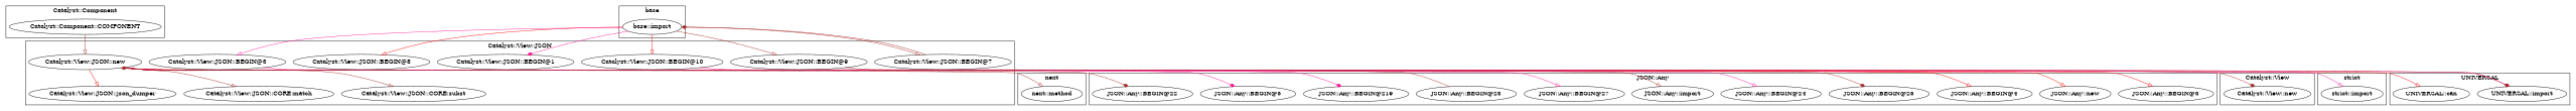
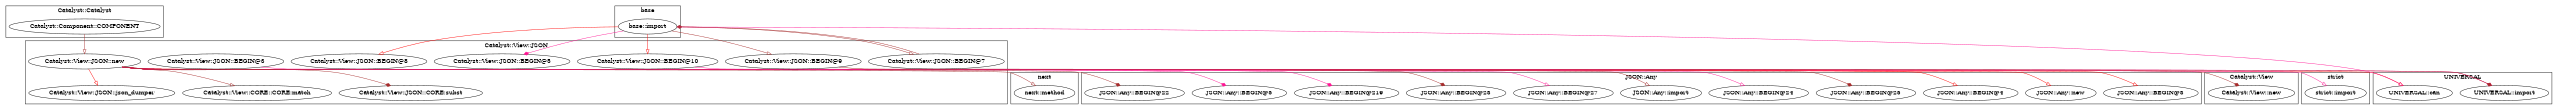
  digraph {
    edge [arrowhead=onormal color=brown]
    "next::method"
    "Catalyst::Component::COMPONENT"
-   "Catalyst::View::JSON::BEGIN@5" [label="Catalyst::View::JSON::BEGIN@1"]
+   "Catalyst::View::JSON::BEGIN@5"
    "Catalyst::View::JSON::BEGIN@8"
    "Catalyst::View::JSON::json_dumper"
-   "Catalyst::View::JSON::CORE:match"
+   "Catalyst::View::JSON::CORE:match" [label="Catalyst::View::CORE::CORE:match"]
    "Catalyst::View::JSON::new"
    "Catalyst::View::JSON::BEGIN@10"
    "Catalyst::View::JSON::BEGIN@7"
    "Catalyst::View::JSON::CORE:subst"
    "Catalyst::View::JSON::BEGIN@3"
    "Catalyst::View::JSON::BEGIN@9"
    "UNIVERSAL::import"
    "UNIVERSAL::can"
    "base::import"
    "JSON::Any::BEGIN@3"
    "JSON::Any::new"
    "JSON::Any::BEGIN@4"
    "JSON::Any::BEGIN@25"
    "JSON::Any::BEGIN@24"
    "JSON::Any::import"
    "JSON::Any::BEGIN@27"
    "JSON::Any::BEGIN@23"
    "JSON::Any::BEGIN@219"
    "JSON::Any::BEGIN@5"
    "JSON::Any::BEGIN@22"
    "Catalyst::View::new"
    "strict::import"
    subgraph cluster_1 {
      label=next
      "next::method"
    }
    subgraph cluster_2 {
-     label="Catalyst::Component"
+     label="Catalyst::Catalyst"
      "Catalyst::Component::COMPONENT"
    }
    subgraph cluster_3 {
      label="Catalyst::View::JSON"
      "Catalyst::View::JSON::BEGIN@5"
      "Catalyst::View::JSON::BEGIN@8"
      "Catalyst::View::JSON::json_dumper"
      "Catalyst::View::JSON::CORE:match"
      "Catalyst::View::JSON::new"
      "Catalyst::View::JSON::BEGIN@10"
      "Catalyst::View::JSON::BEGIN@7"
      "Catalyst::View::JSON::CORE:subst"
      "Catalyst::View::JSON::BEGIN@3"
      "Catalyst::View::JSON::BEGIN@9"
    }
    subgraph cluster_4 {
      label=UNIVERSAL
      "UNIVERSAL::import"
      "UNIVERSAL::can"
    }
    subgraph cluster_5 {
      label=base
      "base::import"
    }
    subgraph cluster_6 {
      label="JSON::Any"
      "JSON::Any::BEGIN@3"
      "JSON::Any::new"
      "JSON::Any::BEGIN@4"
      "JSON::Any::BEGIN@25"
      "JSON::Any::BEGIN@24"
      "JSON::Any::import"
      "JSON::Any::BEGIN@27"
      "JSON::Any::BEGIN@23"
      "JSON::Any::BEGIN@219"
      "JSON::Any::BEGIN@5"
      "JSON::Any::BEGIN@22"
    }
    subgraph cluster_7 {
      label="Catalyst::View"
      "Catalyst::View::new"
    }
    subgraph cluster_8 {
      label="strict"
      "strict::import"
    }
    "Catalyst::Component::COMPONENT" -> "Catalyst::View::JSON::new"
    "Catalyst::View::JSON::new" -> "next::method"
    "Catalyst::View::JSON::new" -> "Catalyst::View::JSON::json_dumper" [color=red]
    "Catalyst::View::JSON::new" -> "Catalyst::View::JSON::CORE:match"
-   "Catalyst::View::JSON::new" -> "Catalyst::View::JSON::CORE:subst"
+   "Catalyst::View::JSON::new" -> "Catalyst::View::JSON::CORE:subst" [arrowhead=diamond]
    "Catalyst::View::JSON::new" -> "UNIVERSAL::can" [color=red]
    "Catalyst::View::JSON::new" -> "JSON::Any::BEGIN@3" [color=red]
    "Catalyst::View::JSON::new" -> "JSON::Any::new" [color=red]
    "Catalyst::View::JSON::new" -> "JSON::Any::BEGIN@4" [color=red]
    "Catalyst::View::JSON::new" -> "JSON::Any::BEGIN@25" [arrowhead=diamond]
    "Catalyst::View::JSON::new" -> "JSON::Any::BEGIN@24" [color=deeppink]
    "Catalyst::View::JSON::new" -> "JSON::Any::import"
    "Catalyst::View::JSON::new" -> "JSON::Any::BEGIN@27" [color=deeppink]
-   "JSON::Any::BEGIN@23" -> "Catalyst::View::JSON::new" [arrowhead=diamond]
+   "Catalyst::View::JSON::new" -> "JSON::Any::BEGIN@23" [arrowhead=diamond]
    "Catalyst::View::JSON::new" -> "JSON::Any::BEGIN@219" [arrowhead=diamond color=deeppink]
    "Catalyst::View::JSON::new" -> "JSON::Any::BEGIN@5" [arrowhead=diamond color=deeppink]
    "Catalyst::View::JSON::new" -> "JSON::Any::BEGIN@22" [arrowhead=diamond]
    "Catalyst::View::JSON::new" -> "Catalyst::View::new" [arrowhead=diamond]
    "Catalyst::View::JSON::BEGIN@10" -> "UNIVERSAL::import" [arrowhead=diamond color=deeppink]
    "Catalyst::View::JSON::BEGIN@7" -> "base::import" [arrowhead=diamond]
    "Catalyst::View::JSON::BEGIN@3" -> "strict::import" [color=deeppink]
    "Catalyst::View::JSON::BEGIN@9" -> "UNIVERSAL::import" [arrowhead=diamond]
    "base::import" -> "Catalyst::View::JSON::BEGIN@5" [arrowhead=diamond color=deeppink]
    "base::import" -> "Catalyst::View::JSON::BEGIN@8" [color=red]
    "base::import" -> "Catalyst::View::JSON::BEGIN@10" [color=red]
    "base::import" -> "Catalyst::View::JSON::BEGIN@7"
-   "base::import" -> "Catalyst::View::JSON::BEGIN@3" [color=deeppink]
+   "base::import" -> "UNIVERSAL::can" [color=deeppink]
    "base::import" -> "Catalyst::View::JSON::BEGIN@9"
  }
